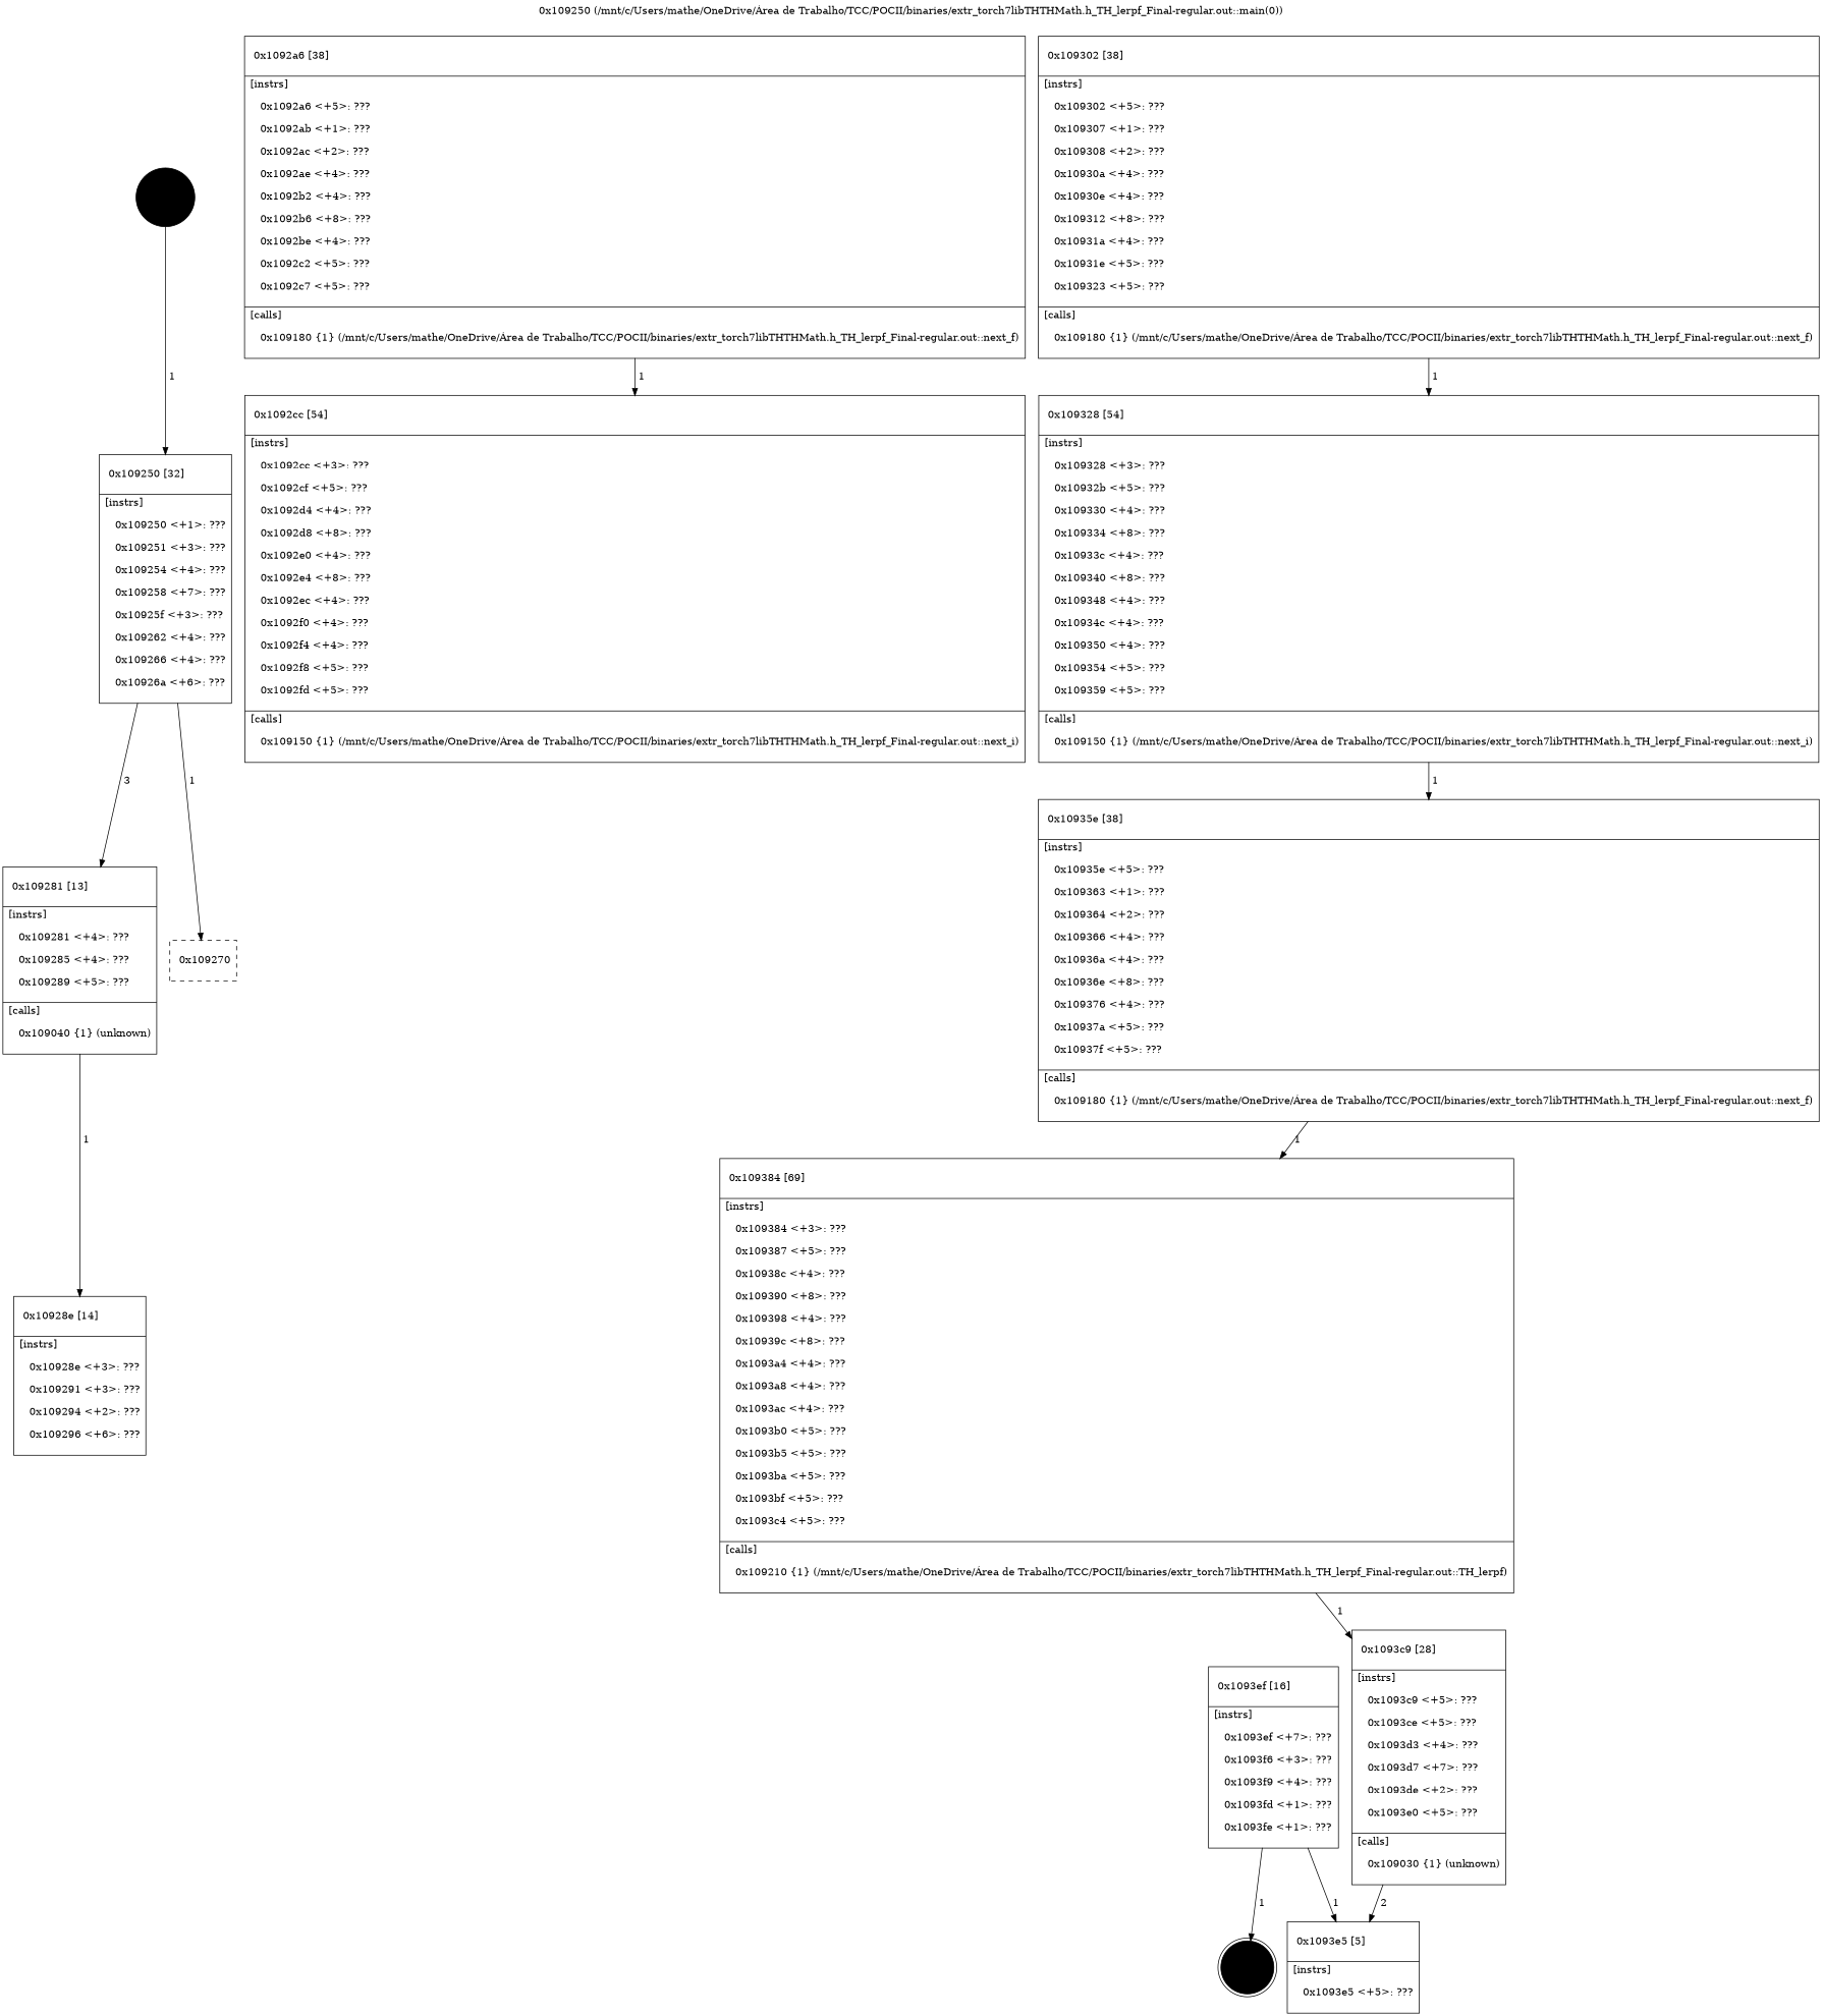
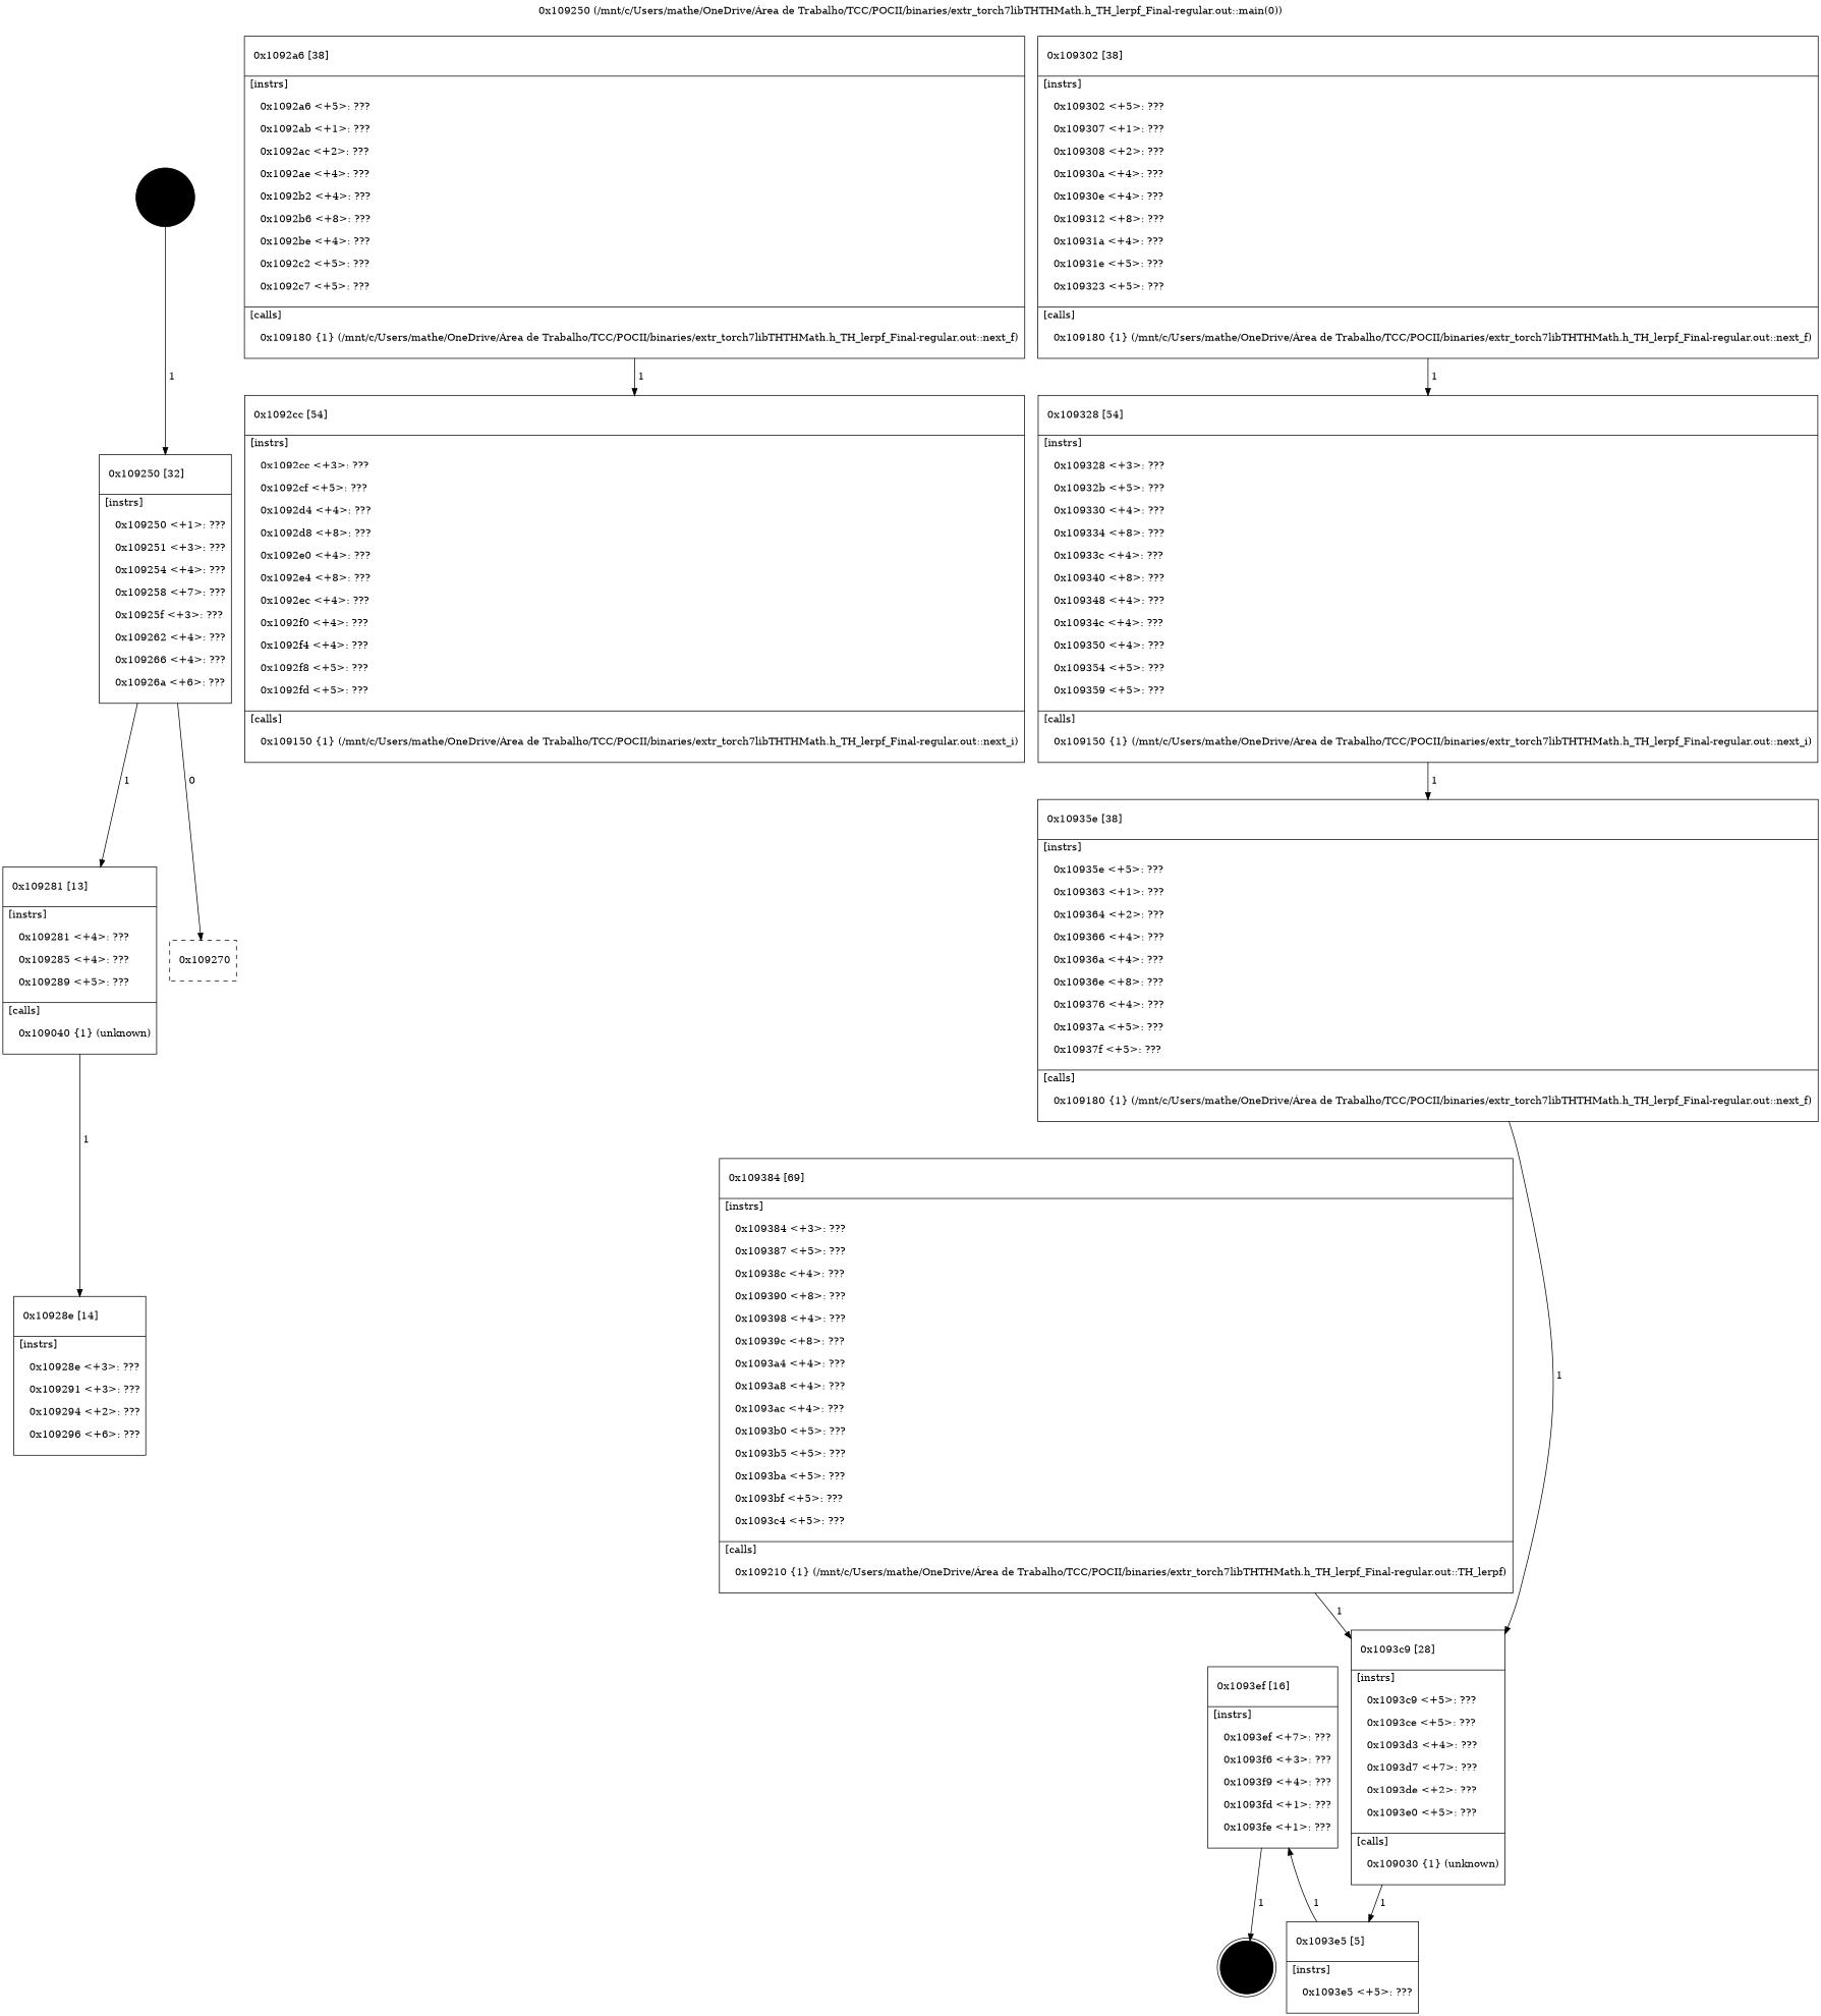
  digraph {
    label="0x109250 (/mnt/c/Users/mathe/OneDrive/Área de Trabalho/TCC/POCII/binaries/extr_torch7libTHTHMath.h_TH_lerpf_Final-regular.out::main(0))"
    labelloc=t
    node [shape=record]
    Entry [fillcolor=black height=0.3 shape=circle style=filled width=0.3]
    n2 [label="{\n     0x109250 [32]\l\n     | [instrs]\l\n     &nbsp;&nbsp;0x109250 \<+1\>: ???\l\n     &nbsp;&nbsp;0x109251 \<+3\>: ???\l\n     &nbsp;&nbsp;0x109254 \<+4\>: ???\l\n     &nbsp;&nbsp;0x109258 \<+7\>: ???\l\n     &nbsp;&nbsp;0x10925f \<+3\>: ???\l\n     &nbsp;&nbsp;0x109262 \<+4\>: ???\l\n     &nbsp;&nbsp;0x109266 \<+4\>: ???\l\n     &nbsp;&nbsp;0x10926a \<+6\>: ???\l\n  }"]
    n3 [label="{\n     0x109281 [13]\l\n     | [instrs]\l\n     &nbsp;&nbsp;0x109281 \<+4\>: ???\l\n     &nbsp;&nbsp;0x109285 \<+4\>: ???\l\n     &nbsp;&nbsp;0x109289 \<+5\>: ???\l\n     | [calls]\l\n     &nbsp;&nbsp;0x109040 \{1\} (unknown)\l\n  }"]
    n4 [label="{\n     0x109270\l\n  }" style=dashed]
    n5 [label="{\n     0x10928e [14]\l\n     | [instrs]\l\n     &nbsp;&nbsp;0x10928e \<+3\>: ???\l\n     &nbsp;&nbsp;0x109291 \<+3\>: ???\l\n     &nbsp;&nbsp;0x109294 \<+2\>: ???\l\n     &nbsp;&nbsp;0x109296 \<+6\>: ???\l\n  }"]
    n6 [label="{\n     0x1092a6 [38]\l\n     | [instrs]\l\n     &nbsp;&nbsp;0x1092a6 \<+5\>: ???\l\n     &nbsp;&nbsp;0x1092ab \<+1\>: ???\l\n     &nbsp;&nbsp;0x1092ac \<+2\>: ???\l\n     &nbsp;&nbsp;0x1092ae \<+4\>: ???\l\n     &nbsp;&nbsp;0x1092b2 \<+4\>: ???\l\n     &nbsp;&nbsp;0x1092b6 \<+8\>: ???\l\n     &nbsp;&nbsp;0x1092be \<+4\>: ???\l\n     &nbsp;&nbsp;0x1092c2 \<+5\>: ???\l\n     &nbsp;&nbsp;0x1092c7 \<+5\>: ???\l\n     | [calls]\l\n     &nbsp;&nbsp;0x109180 \{1\} (/mnt/c/Users/mathe/OneDrive/Área de Trabalho/TCC/POCII/binaries/extr_torch7libTHTHMath.h_TH_lerpf_Final-regular.out::next_f)\l\n  }"]
    n7 [label="{\n     0x1092cc [54]\l\n     | [instrs]\l\n     &nbsp;&nbsp;0x1092cc \<+3\>: ???\l\n     &nbsp;&nbsp;0x1092cf \<+5\>: ???\l\n     &nbsp;&nbsp;0x1092d4 \<+4\>: ???\l\n     &nbsp;&nbsp;0x1092d8 \<+8\>: ???\l\n     &nbsp;&nbsp;0x1092e0 \<+4\>: ???\l\n     &nbsp;&nbsp;0x1092e4 \<+8\>: ???\l\n     &nbsp;&nbsp;0x1092ec \<+4\>: ???\l\n     &nbsp;&nbsp;0x1092f0 \<+4\>: ???\l\n     &nbsp;&nbsp;0x1092f4 \<+4\>: ???\l\n     &nbsp;&nbsp;0x1092f8 \<+5\>: ???\l\n     &nbsp;&nbsp;0x1092fd \<+5\>: ???\l\n     | [calls]\l\n     &nbsp;&nbsp;0x109150 \{1\} (/mnt/c/Users/mathe/OneDrive/Área de Trabalho/TCC/POCII/binaries/extr_torch7libTHTHMath.h_TH_lerpf_Final-regular.out::next_i)\l\n  }"]
    Exit [fillcolor=black height=0.3 peripheries=2 shape=circle style=filled width=0.3]
    n9 [label="{\n     0x109302 [38]\l\n     | [instrs]\l\n     &nbsp;&nbsp;0x109302 \<+5\>: ???\l\n     &nbsp;&nbsp;0x109307 \<+1\>: ???\l\n     &nbsp;&nbsp;0x109308 \<+2\>: ???\l\n     &nbsp;&nbsp;0x10930a \<+4\>: ???\l\n     &nbsp;&nbsp;0x10930e \<+4\>: ???\l\n     &nbsp;&nbsp;0x109312 \<+8\>: ???\l\n     &nbsp;&nbsp;0x10931a \<+4\>: ???\l\n     &nbsp;&nbsp;0x10931e \<+5\>: ???\l\n     &nbsp;&nbsp;0x109323 \<+5\>: ???\l\n     | [calls]\l\n     &nbsp;&nbsp;0x109180 \{1\} (/mnt/c/Users/mathe/OneDrive/Área de Trabalho/TCC/POCII/binaries/extr_torch7libTHTHMath.h_TH_lerpf_Final-regular.out::next_f)\l\n  }"]
    n10 [label="{\n     0x109328 [54]\l\n     | [instrs]\l\n     &nbsp;&nbsp;0x109328 \<+3\>: ???\l\n     &nbsp;&nbsp;0x10932b \<+5\>: ???\l\n     &nbsp;&nbsp;0x109330 \<+4\>: ???\l\n     &nbsp;&nbsp;0x109334 \<+8\>: ???\l\n     &nbsp;&nbsp;0x10933c \<+4\>: ???\l\n     &nbsp;&nbsp;0x109340 \<+8\>: ???\l\n     &nbsp;&nbsp;0x109348 \<+4\>: ???\l\n     &nbsp;&nbsp;0x10934c \<+4\>: ???\l\n     &nbsp;&nbsp;0x109350 \<+4\>: ???\l\n     &nbsp;&nbsp;0x109354 \<+5\>: ???\l\n     &nbsp;&nbsp;0x109359 \<+5\>: ???\l\n     | [calls]\l\n     &nbsp;&nbsp;0x109150 \{1\} (/mnt/c/Users/mathe/OneDrive/Área de Trabalho/TCC/POCII/binaries/extr_torch7libTHTHMath.h_TH_lerpf_Final-regular.out::next_i)\l\n  }"]
    n11 [label="{\n     0x10935e [38]\l\n     | [instrs]\l\n     &nbsp;&nbsp;0x10935e \<+5\>: ???\l\n     &nbsp;&nbsp;0x109363 \<+1\>: ???\l\n     &nbsp;&nbsp;0x109364 \<+2\>: ???\l\n     &nbsp;&nbsp;0x109366 \<+4\>: ???\l\n     &nbsp;&nbsp;0x10936a \<+4\>: ???\l\n     &nbsp;&nbsp;0x10936e \<+8\>: ???\l\n     &nbsp;&nbsp;0x109376 \<+4\>: ???\l\n     &nbsp;&nbsp;0x10937a \<+5\>: ???\l\n     &nbsp;&nbsp;0x10937f \<+5\>: ???\l\n     | [calls]\l\n     &nbsp;&nbsp;0x109180 \{1\} (/mnt/c/Users/mathe/OneDrive/Área de Trabalho/TCC/POCII/binaries/extr_torch7libTHTHMath.h_TH_lerpf_Final-regular.out::next_f)\l\n  }"]
    n12 [label="{\n     0x109384 [69]\l\n     | [instrs]\l\n     &nbsp;&nbsp;0x109384 \<+3\>: ???\l\n     &nbsp;&nbsp;0x109387 \<+5\>: ???\l\n     &nbsp;&nbsp;0x10938c \<+4\>: ???\l\n     &nbsp;&nbsp;0x109390 \<+8\>: ???\l\n     &nbsp;&nbsp;0x109398 \<+4\>: ???\l\n     &nbsp;&nbsp;0x10939c \<+8\>: ???\l\n     &nbsp;&nbsp;0x1093a4 \<+4\>: ???\l\n     &nbsp;&nbsp;0x1093a8 \<+4\>: ???\l\n     &nbsp;&nbsp;0x1093ac \<+4\>: ???\l\n     &nbsp;&nbsp;0x1093b0 \<+5\>: ???\l\n     &nbsp;&nbsp;0x1093b5 \<+5\>: ???\l\n     &nbsp;&nbsp;0x1093ba \<+5\>: ???\l\n     &nbsp;&nbsp;0x1093bf \<+5\>: ???\l\n     &nbsp;&nbsp;0x1093c4 \<+5\>: ???\l\n     | [calls]\l\n     &nbsp;&nbsp;0x109210 \{1\} (/mnt/c/Users/mathe/OneDrive/Área de Trabalho/TCC/POCII/binaries/extr_torch7libTHTHMath.h_TH_lerpf_Final-regular.out::TH_lerpf)\l\n  }"]
    n13 [label="{\n     0x1093c9 [28]\l\n     | [instrs]\l\n     &nbsp;&nbsp;0x1093c9 \<+5\>: ???\l\n     &nbsp;&nbsp;0x1093ce \<+5\>: ???\l\n     &nbsp;&nbsp;0x1093d3 \<+4\>: ???\l\n     &nbsp;&nbsp;0x1093d7 \<+7\>: ???\l\n     &nbsp;&nbsp;0x1093de \<+2\>: ???\l\n     &nbsp;&nbsp;0x1093e0 \<+5\>: ???\l\n     | [calls]\l\n     &nbsp;&nbsp;0x109030 \{1\} (unknown)\l\n  }"]
    n14 [label="{\n     0x1093e5 [5]\l\n     | [instrs]\l\n     &nbsp;&nbsp;0x1093e5 \<+5\>: ???\l\n  }"]
    n15 [label="{\n     0x1093ef [16]\l\n     | [instrs]\l\n     &nbsp;&nbsp;0x1093ef \<+7\>: ???\l\n     &nbsp;&nbsp;0x1093f6 \<+3\>: ???\l\n     &nbsp;&nbsp;0x1093f9 \<+4\>: ???\l\n     &nbsp;&nbsp;0x1093fd \<+1\>: ???\l\n     &nbsp;&nbsp;0x1093fe \<+1\>: ???\l\n  }"]
    Entry -> n2 [label=" 1"]
-   n2 -> n3 [label=" 3"]
-   n2 -> n4 [label=" 1"]
+   n2 -> n3 [label=" 1"]
+   n2 -> n4 [label=" 0"]
    n3 -> n5 [label=" 1"]
    n6 -> n7 [label=" 1"]
    n9 -> n10 [label=" 1"]
    n10 -> n11 [label=" 1"]
-   n11 -> n12 [label=" 1"]
+   n11 -> n13 [label=" 1"]
    n12 -> n13 [label=" 1"]
-   n13 -> n14 [label=" 2"]
-   n15 -> n14 [label=" 1"]
+   n13 -> n14 [label=" 1"]
+   n14 -> n15 [label=" 1"]
    n15 -> Exit [label=" 1"]
  }
